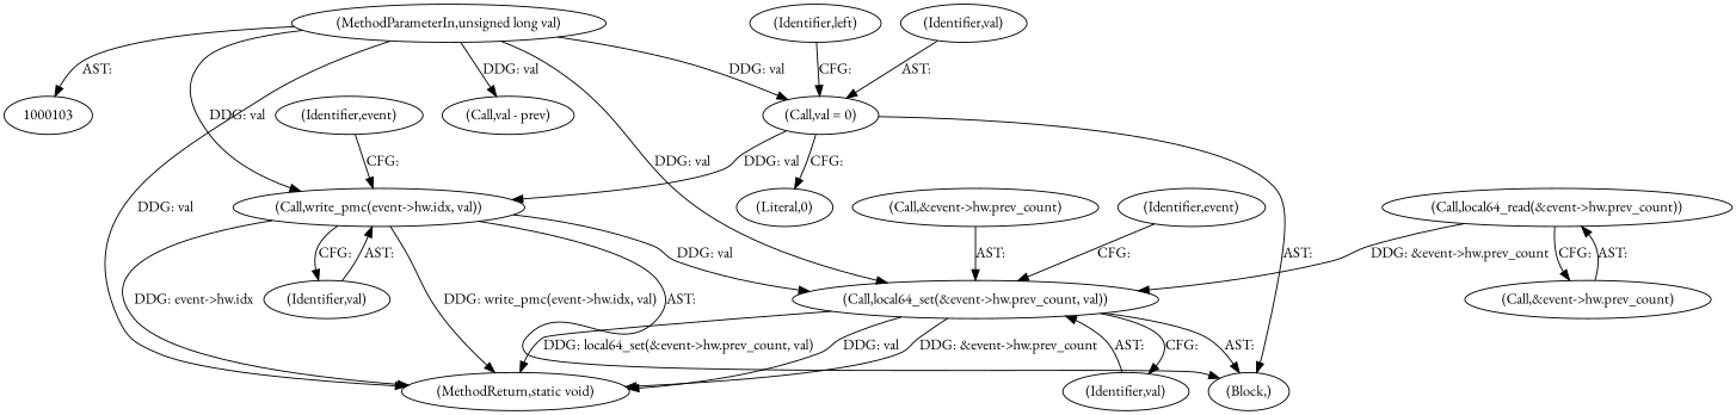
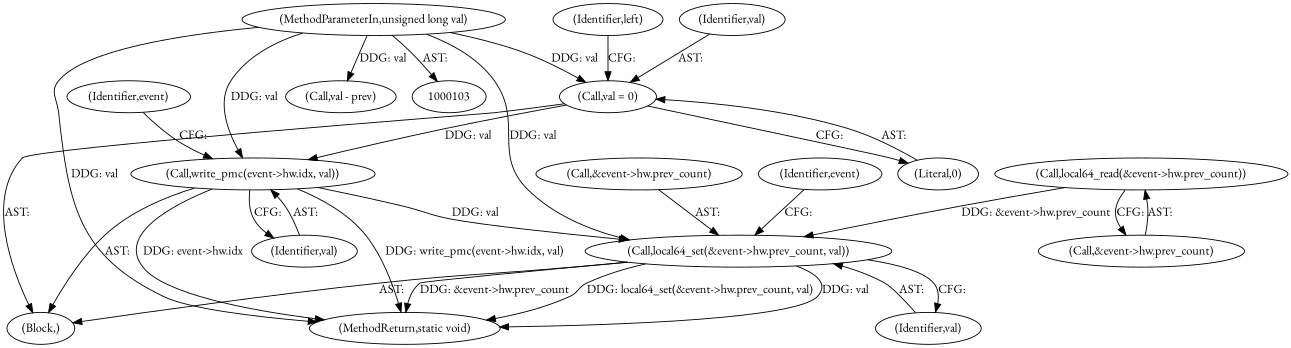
  digraph {
    fontname="EB Garamond"
    node [fontname="EB Garamond"]
    edge [fontname="EB Garamond"]
    n1 [label="(Call,local64_set(&event->hw.prev_count, val))"]
    n2 [label="(Block,)"]
    n3 [label="(MethodReturn,static void)"]
    n4 [label="(Identifier,val)"]
    n5 [label="(Call,local64_read(&event->hw.prev_count))"]
    n6 [label="(Call,&event->hw.prev_count)"]
    n7 [label="(Call,write_pmc(event->hw.idx, val))"]
    n8 [label="(Identifier,val)"]
    n9 [label="(Call,val = 0)"]
    n10 [label="(Literal,0)"]
    n11 [label="(MethodParameterIn,unsigned long val)"]
    n12 [label="(Call,val - prev)"]
    1000103
    n14 [label="(Identifier,left)"]
    n15 [label="(Identifier,val)"]
    n16 [label="(Call,&event->hw.prev_count)"]
    n17 [label="(Identifier,event)"]
    n18 [label="(Identifier,event)"]
    n1 -> n2 [label="AST: "]
    n1 -> n3 [label="DDG: val"]
    n1 -> n3 [label="DDG: &event->hw.prev_count"]
    n1 -> n3 [label="DDG: local64_set(&event->hw.prev_count, val)"]
    n1 -> n4 [label="CFG: "]
    n4 -> n1 [label="AST: "]
    n5 -> n1 [label="DDG: &event->hw.prev_count"]
    n5 -> n6 [label="CFG: "]
    n6 -> n5 [label="AST: "]
    n7 -> n1 [label="DDG: val"]
    n7 -> n2 [label="AST: "]
    n7 -> n3 [label="DDG: event->hw.idx"]
    n7 -> n3 [label="DDG: write_pmc(event->hw.idx, val)"]
    n7 -> n8 [label="CFG: "]
    n8 -> n7 [label="AST: "]
    n9 -> n2 [label="AST: "]
    n9 -> n7 [label="DDG: val"]
    n9 -> n10 [label="CFG: "]
+   n10 -> n9 [label="AST: "]
    n11 -> n1 [label="DDG: val"]
    n11 -> n3 [label="DDG: val"]
    n11 -> n7 [label="DDG: val"]
    n11 -> n9 [label="DDG: val"]
    n11 -> n12 [label="DDG: val"]
    n11 -> 1000103 [label="AST: "]
    n14 -> n9 [label="CFG: "]
    n15 -> n9 [label="AST: "]
    n16 -> n1 [label="AST: "]
    n17 -> n7 [label="CFG: "]
    n18 -> n1 [label="CFG: "]
  }
